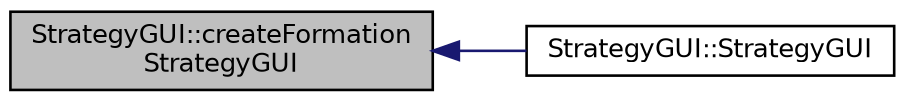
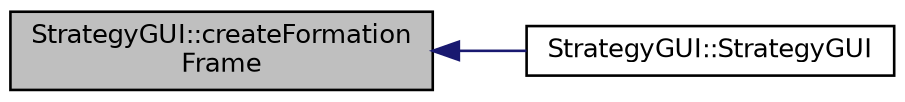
  digraph {
    rankdir=LR
    node [color=black fontname=Helvetica fontsize=10 shape=record style=filled]
-   n1 [fillcolor=grey75 fontcolor=black height=0.2 label="StrategyGUI::createFormation\lStrategyGUI" width=0.4]
+   n1 [fillcolor=grey75 fontcolor=black height=0.2 label="StrategyGUI::createFormation\lFrame" width=0.4]
    n2 [fillcolor=white height=0.2 label="StrategyGUI::StrategyGUI" width=0.4]
    n1 -> n2 [color=midnightblue dir=back fontname=Helvetica fontsize=10 labelfontname=Helvetica labelfontsize=10 style=solid]
  }
